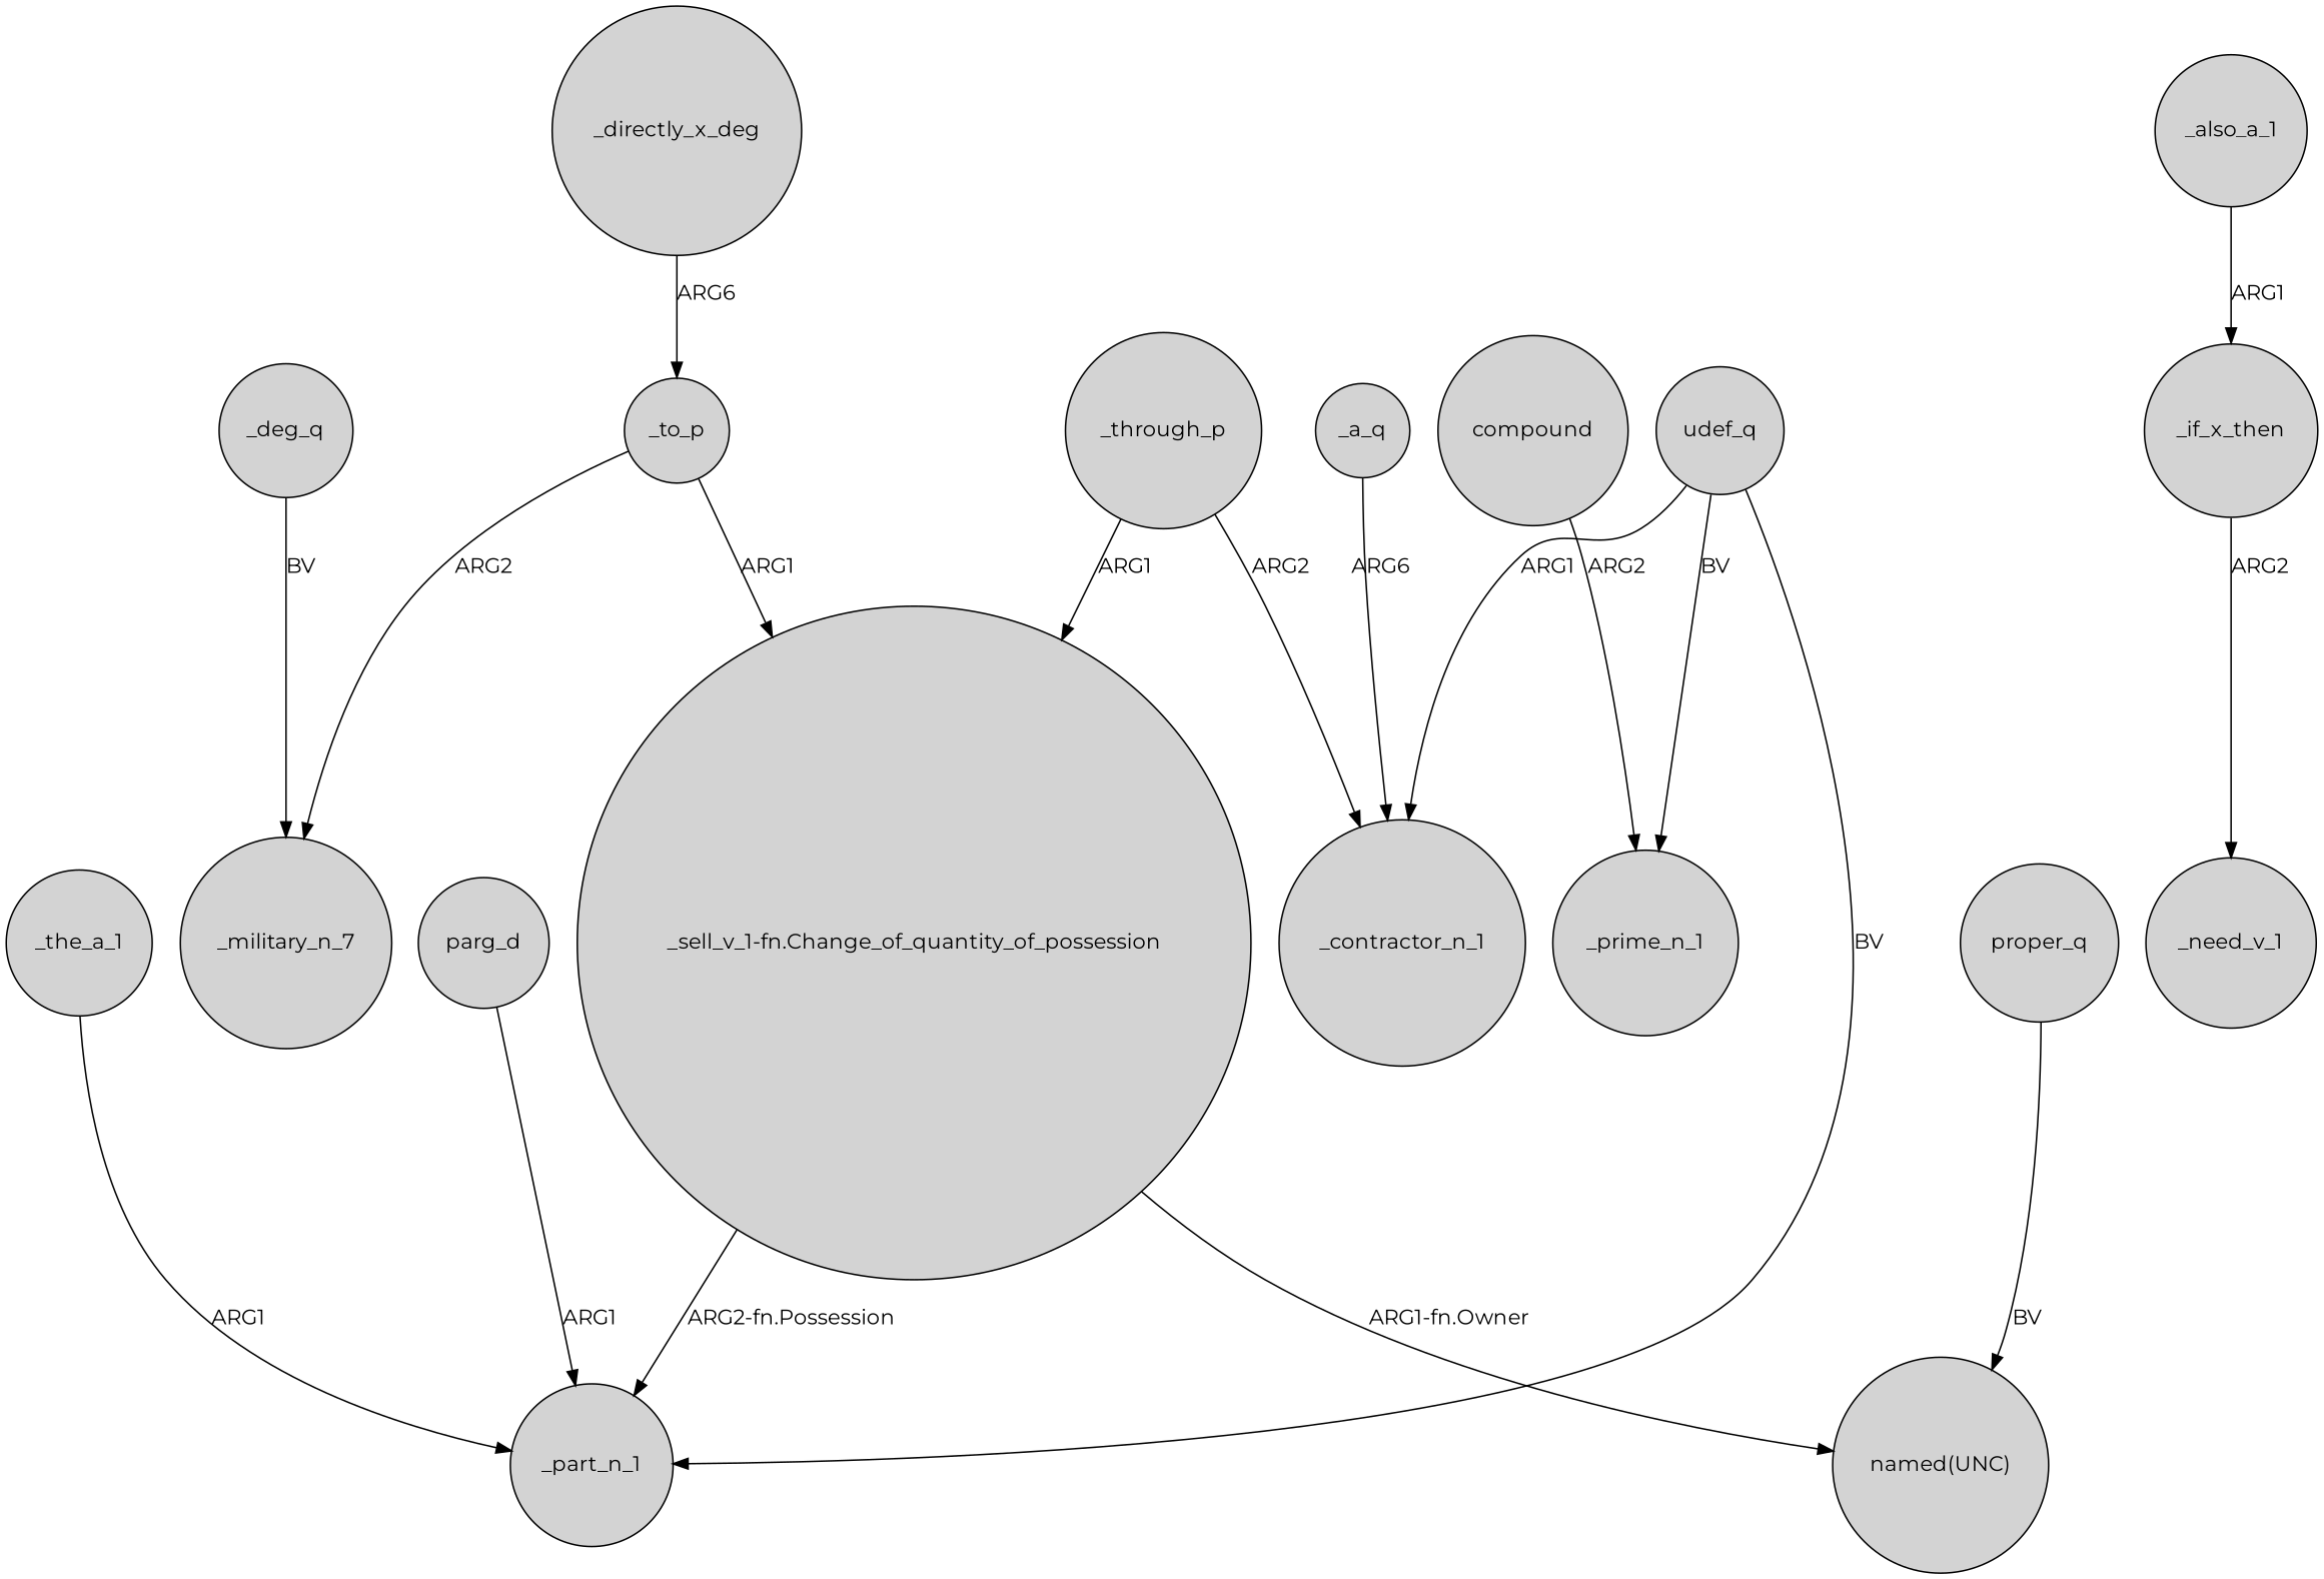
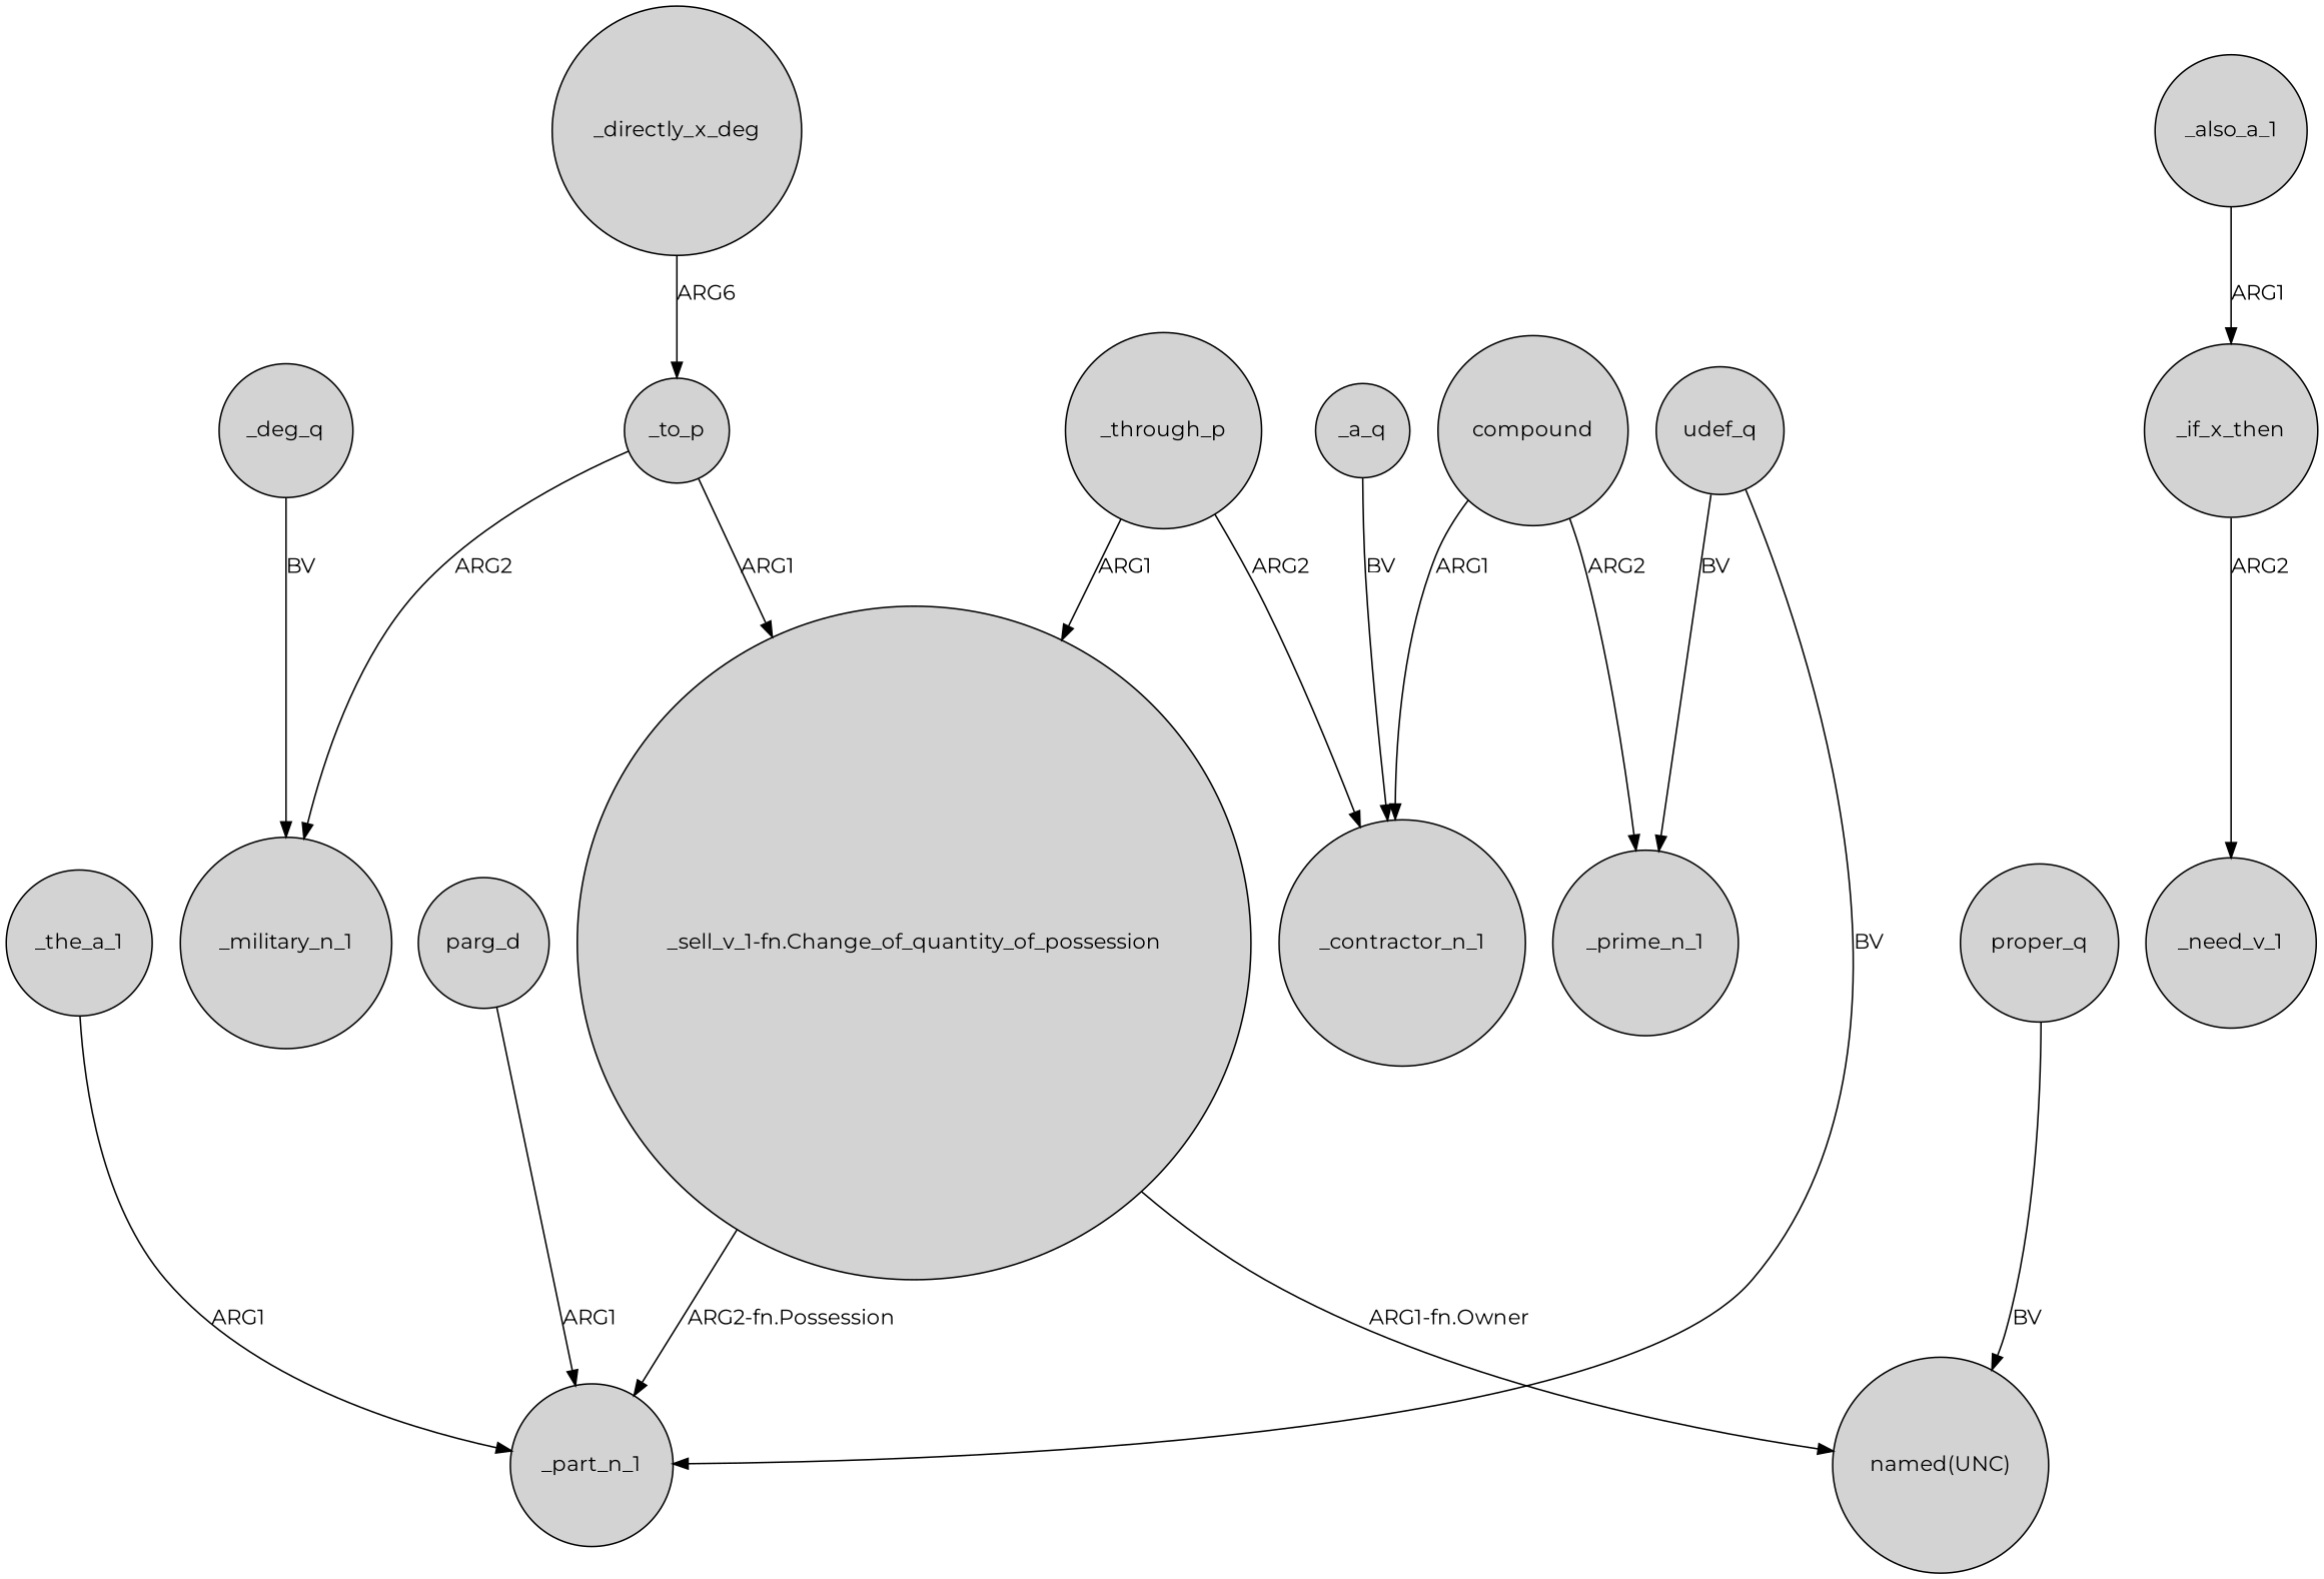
  digraph {
    fontname=Montserrat
    node [fontname=Montserrat shape=circle style=filled]
    edge [fontname=Montserrat]
    n1 [label=_the_a_1]
    _part_n_1
    _through_p
    _contractor_n_1
    "_sell_v_1-fn.Change_of_quantity_of_possession"
    "named(UNC)"
    compound
    _prime_n_1
    proper_q
    _if_x_then
    _need_v_1
    parg_d
    _to_p
-   _military_n_1 [label=_military_n_7]
+   _military_n_1
    _also_a_1
    udef_q
    _a_q
    _directly_x_deg
    n19 [label=_deg_q]
    n1 -> _part_n_1 [label=ARG1]
    _through_p -> _contractor_n_1 [label=ARG2]
    _through_p -> "_sell_v_1-fn.Change_of_quantity_of_possession" [label=ARG1]
    "_sell_v_1-fn.Change_of_quantity_of_possession" -> _part_n_1 [label="ARG2-fn.Possession"]
    "_sell_v_1-fn.Change_of_quantity_of_possession" -> "named(UNC)" [label="ARG1-fn.Owner"]
-   udef_q -> _contractor_n_1 [label=ARG1]
+   compound -> _contractor_n_1 [label=ARG1]
    compound -> _prime_n_1 [label=ARG2]
    proper_q -> "named(UNC)" [label=BV]
    _if_x_then -> _need_v_1 [label=ARG2]
    parg_d -> _part_n_1 [label=ARG1]
    _to_p -> "_sell_v_1-fn.Change_of_quantity_of_possession" [label=ARG1]
    _to_p -> _military_n_1 [label=ARG2]
    _also_a_1 -> _if_x_then [label=ARG1]
    udef_q -> _part_n_1 [label=BV]
    udef_q -> _prime_n_1 [label=BV]
-   _a_q -> _contractor_n_1 [label=ARG6]
+   _a_q -> _contractor_n_1 [label=BV]
    _directly_x_deg -> _to_p [label=ARG6]
    n19 -> _military_n_1 [label=BV]
  }
